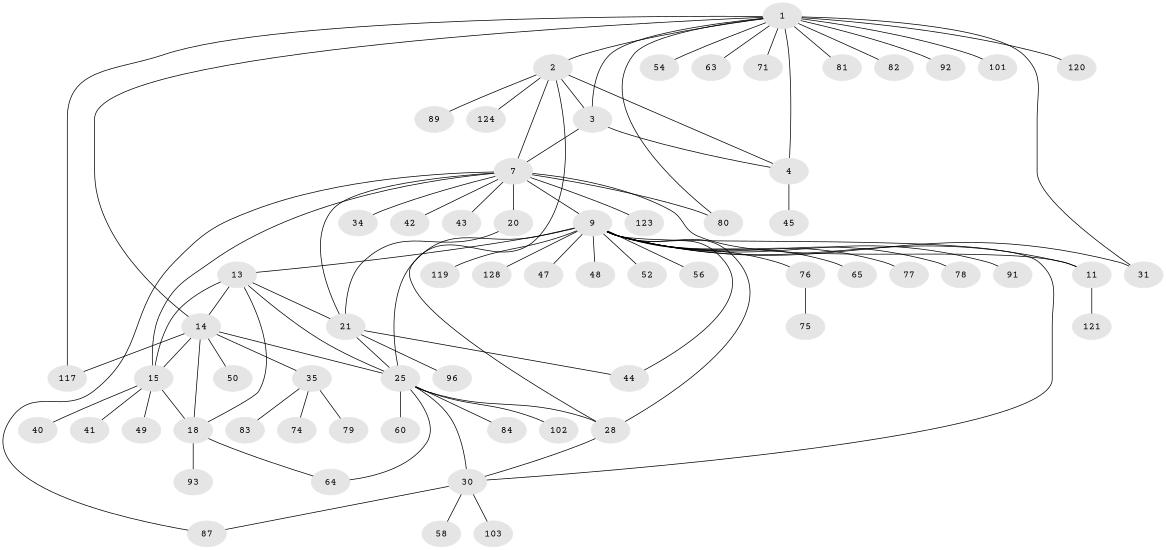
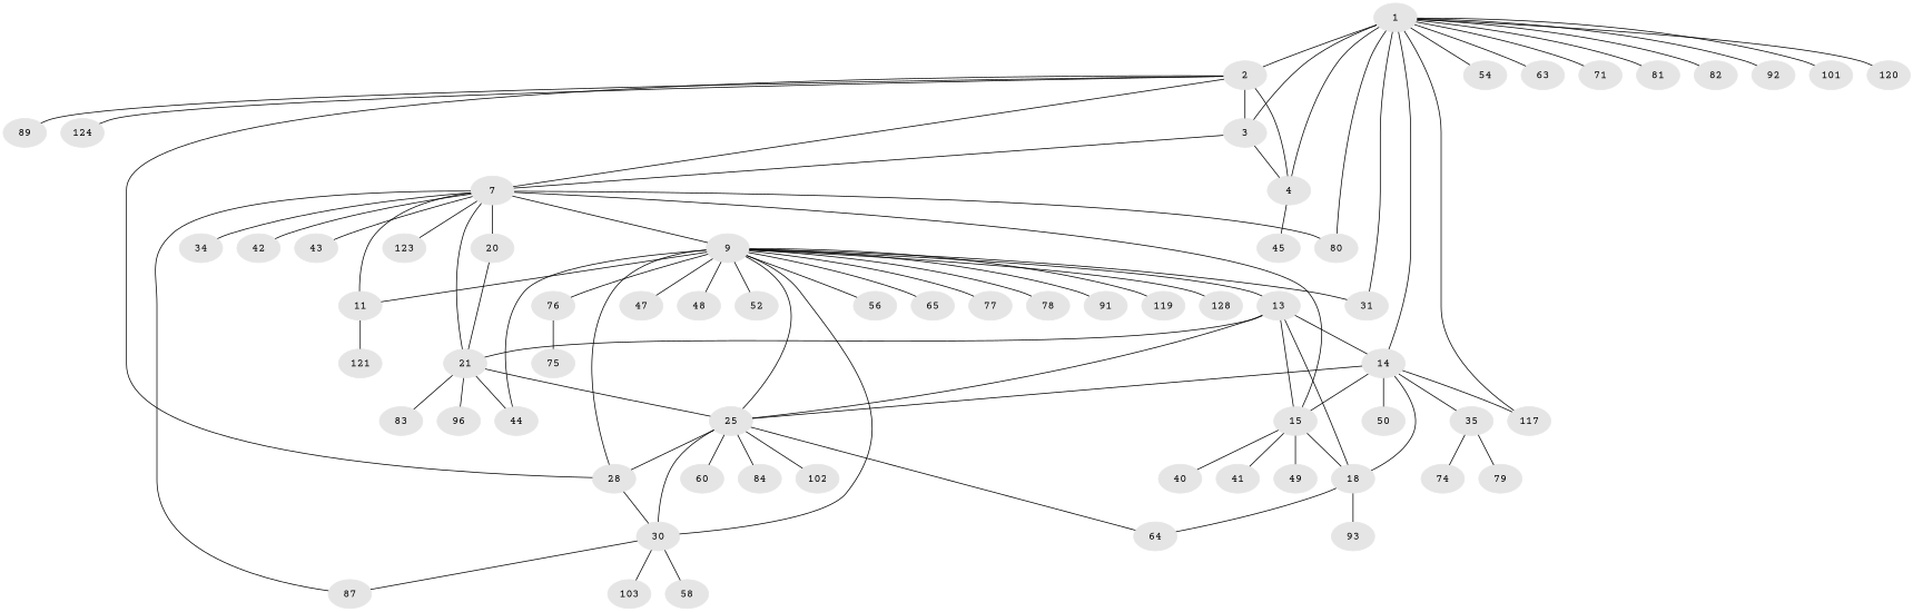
  graph {
    fontname="Courier Prime"
    node [color=gray90 fontname="Courier Prime" style=filled]
    edge [fontname="Courier Prime"]
    1 [super="+6"]
    2
    3
    4 [super="+5+59"]
    14 [super="+17+97"]
    31
    54
    63
    71
    80 [super="+100"]
    81
    82 [super="+107"]
    92
    101
    117
    120
    7 [super="+8+88+12+19"]
    28
    89
    124
    45
    15 [super="+16+37+127"]
    25 [super="+73+26"]
    18 [super="+39"]
    35
    50
    9 [super="+29+10+116+118+125+86"]
    11
    20 [super="+33+22"]
    21 [super="+24+115"]
    34 [super="+108+68"]
    42 [super="+72+109+110"]
    43
    87 [super="+111"]
    123
    30
    13
    44
    47 [super="+105"]
    48 [super="+95"]
    n41 [label=52]
    56
    65
    76
    77
    78
    91
    119
    128
    121
    40
    41
    49
    96
    64
    60
    84
    102
    58
    103
    75
    93
    74
    79
    83
    1 -- 2 [weight=2]
    1 -- 3 [weight=2]
    1 -- 4 [weight=4]
    1 -- 14
    1 -- 31
    1 -- 54
    1 -- 63
    1 -- 71
    1 -- 80
    1 -- 81
    1 -- 82
    1 -- 92
    1 -- 101
    1 -- 117
    1 -- 120
    2 -- 3
    2 -- 4 [weight=2]
    2 -- 7
    2 -- 28
    2 -- 89
    2 -- 124
    3 -- 4 [weight=2]
    3 -- 7
    4 -- 45
    14 -- 117
    14 -- 15 [weight=4]
    14 -- 25
    14 -- 18 [weight=2]
    14 -- 35
    14 -- 50
    7 -- 80 [weight=2]
    7 -- 15
    7 -- 9 [weight=7]
    7 -- 11 [weight=3]
    7 -- 20 [weight=4]
    7 -- 21 [weight=4]
    7 -- 34
    7 -- 42
    7 -- 43
    7 -- 87
    7 -- 123
    28 -- 30
    15 -- 18 [weight=2]
    15 -- 40
    15 -- 41
    15 -- 49
    25 -- 28 [weight=3]
    25 -- 30 [weight=3]
    25 -- 64
    25 -- 60
    25 -- 84
    25 -- 102
    18 -- 64
    18 -- 93
    35 -- 74
    35 -- 79
-   35 -- 83
+   21 -- 83
    9 -- 31
    9 -- 28
    9 -- 25 [weight=3]
    9 -- 11 [weight=2]
    9 -- 30
    9 -- 13
    9 -- 44
    9 -- 47
    9 -- 48
    9 -- n41
    9 -- 56
    9 -- 65
    9 -- 76
    9 -- 77
    9 -- 78
    9 -- 91
    9 -- 119
    9 -- 128
    11 -- 121
    20 -- 21 [weight=4]
    21 -- 25
    21 -- 44
    21 -- 96
    30 -- 87
    30 -- 58
    30 -- 103
    13 -- 14 [weight=2]
    13 -- 15 [weight=2]
    13 -- 25
    13 -- 18
    13 -- 21
    76 -- 75
  }
